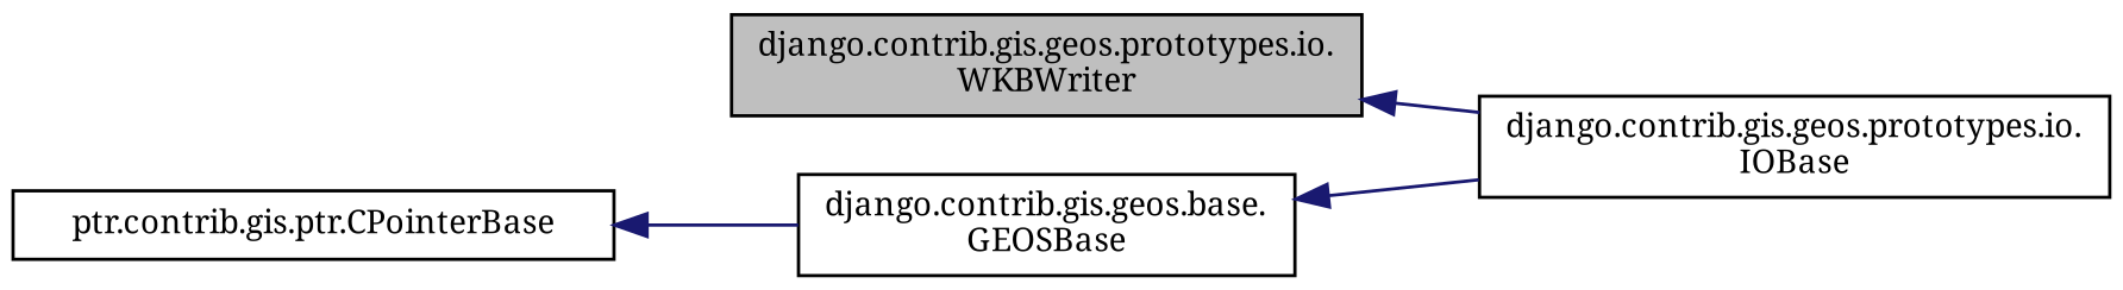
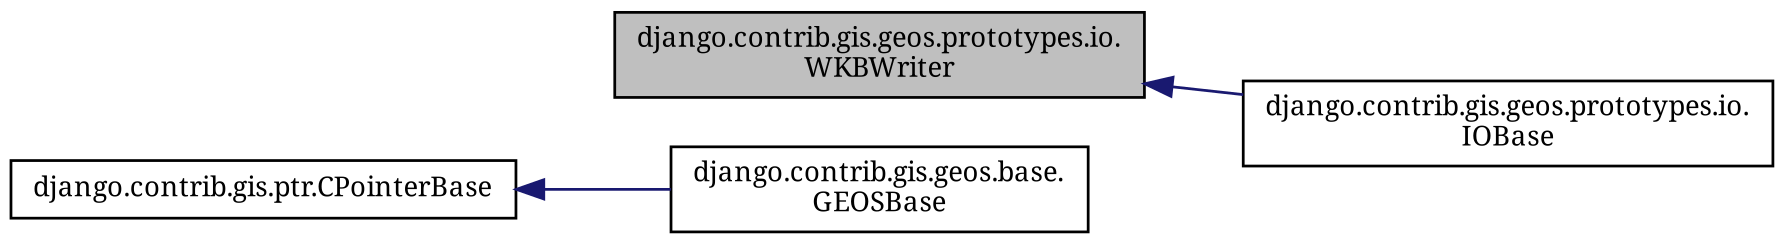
  digraph {
    fontname="Noto Serif"
    rankdir=LR
    node [color=black fillcolor=white fontname="Noto Serif" fontsize=10 shape=record style=filled]
    edge [color=midnightblue dir=back fontname="Noto Serif" fontsize=10 labelfontname=Helvetica labelfontsize=10 style=solid]
    n1 [fillcolor=grey75 fontcolor=black height=0.2 label="django.contrib.gis.geos.prototypes.io.\lWKBWriter" width=0.4]
    n2 [height=0.2 label="django.contrib.gis.geos.prototypes.io.\lIOBase" width=0.4]
    n3 [height=0.2 label="django.contrib.gis.geos.base.\lGEOSBase" width=0.4]
-   n4 [height=0.2 label="ptr.contrib.gis.ptr.CPointerBase" width=0.4]
+   n4 [height=0.2 label="django.contrib.gis.ptr.CPointerBase" width=0.4]
    n1 -> n2
-   n3 -> n2
    n4 -> n3
  }
